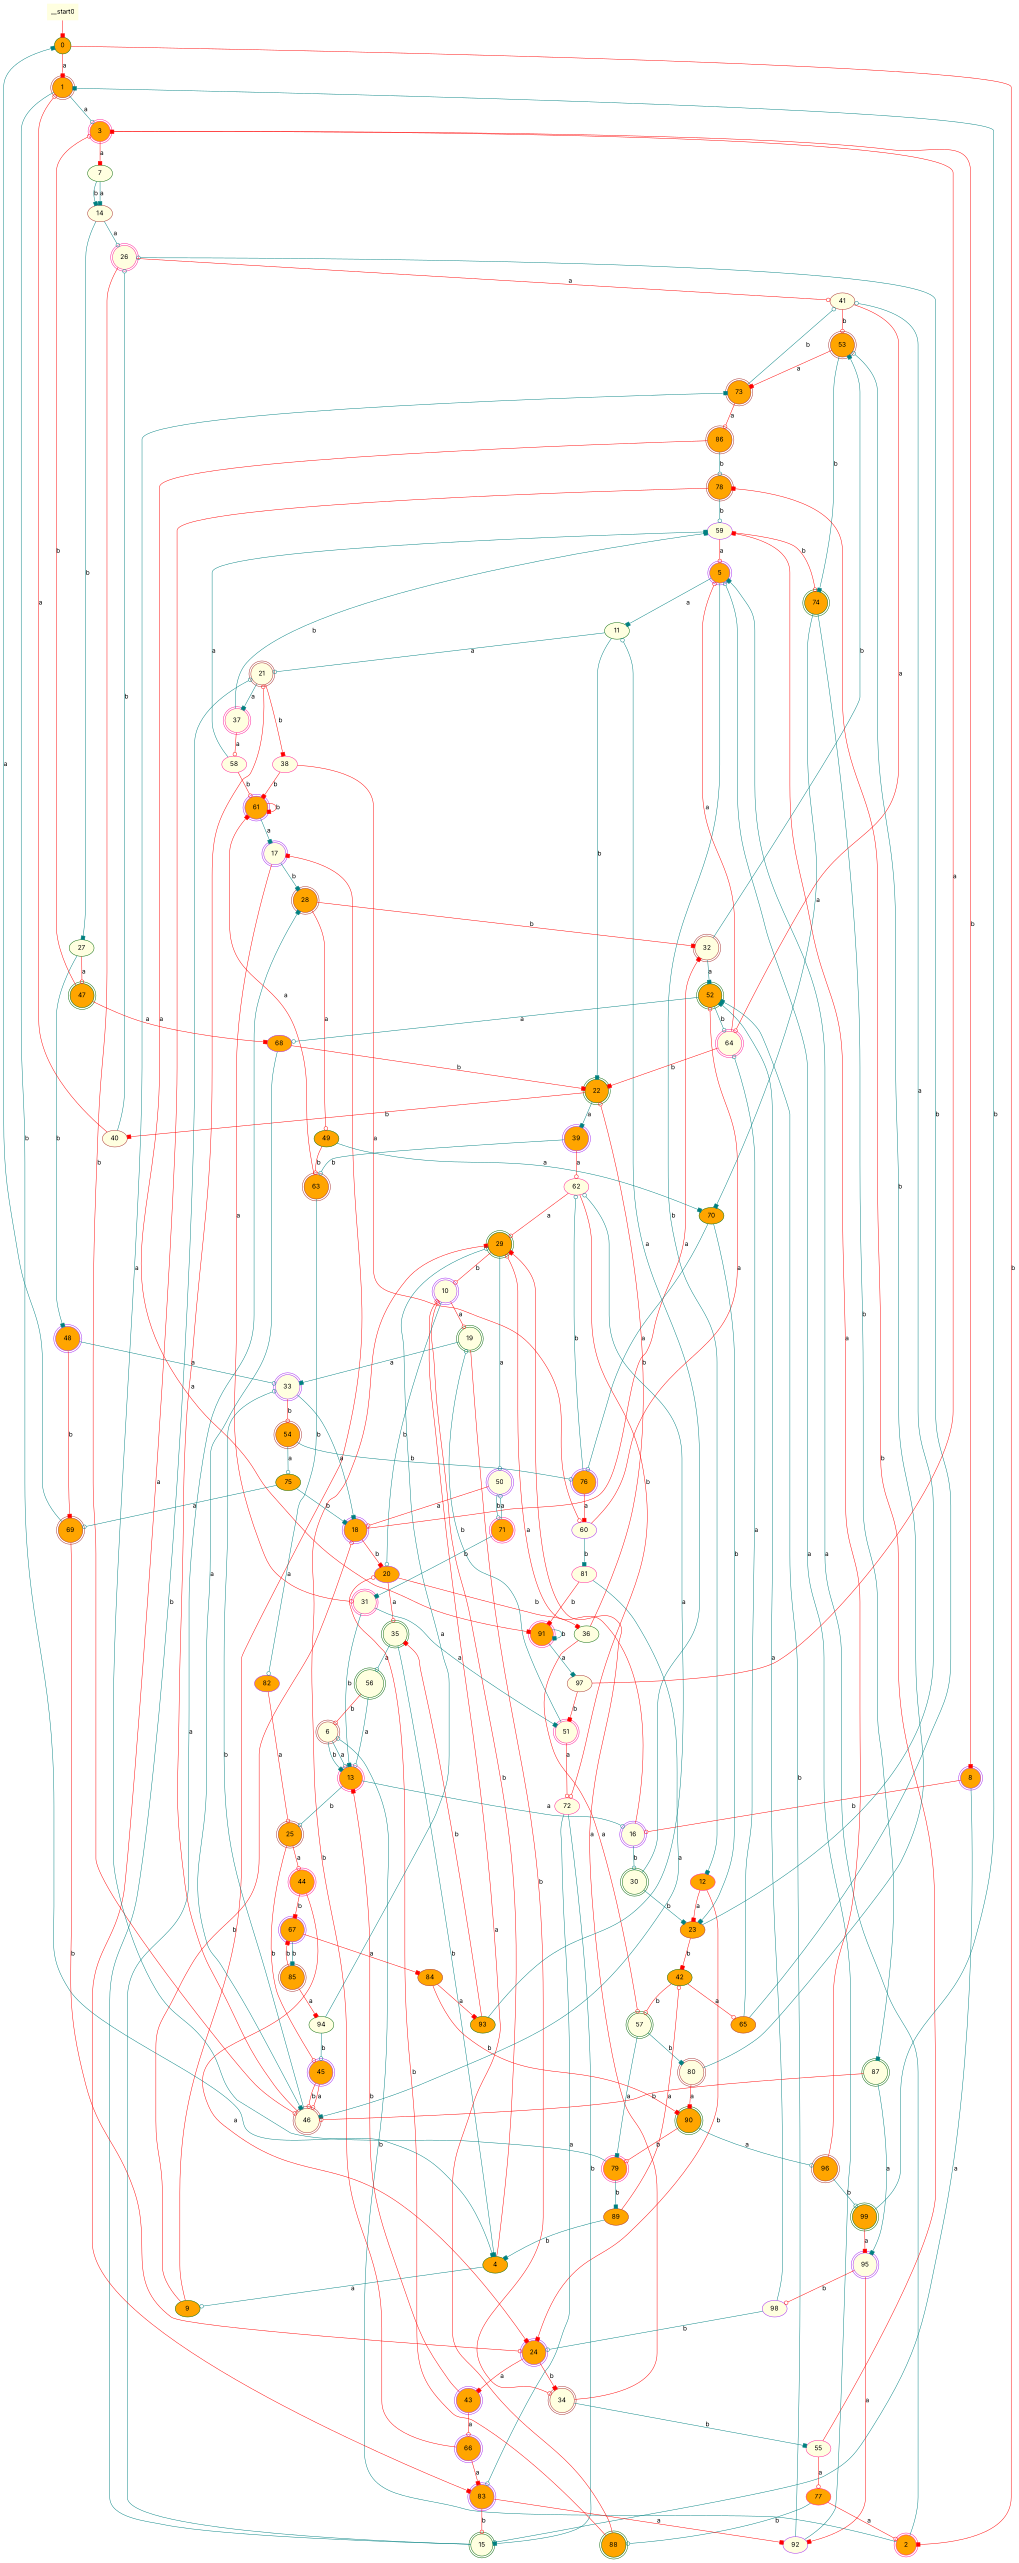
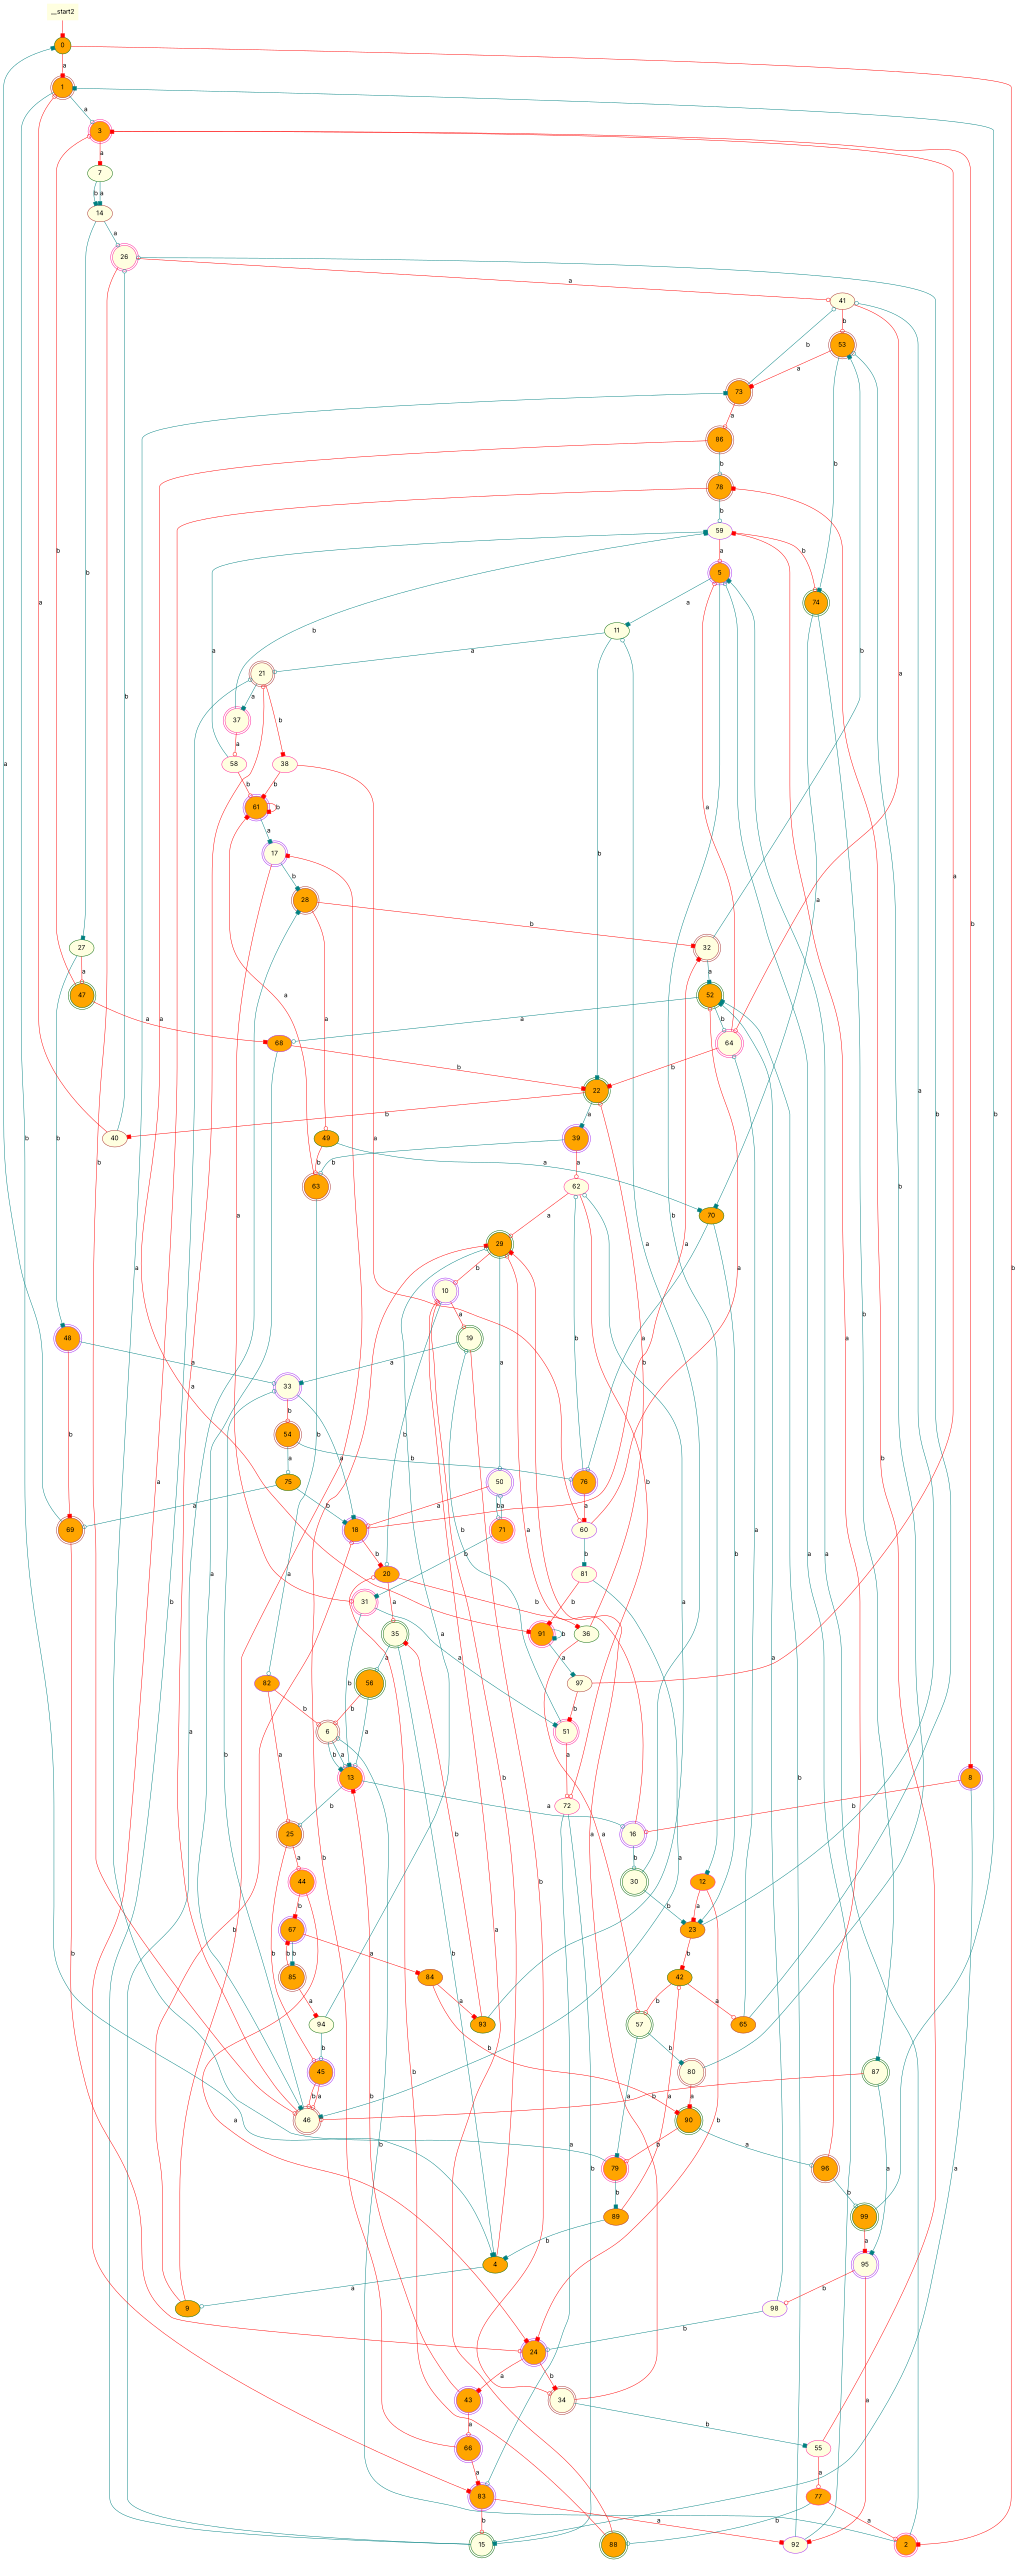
  digraph {
    fontname=Inter
    node [color=darkgreen fillcolor=orange fontname=Inter shape=doublecircle style=filled]
    edge [arrowhead=odot color=red fontname=Inter]
-   __start0 [color=purple fillcolor=lightyellow shape=none]
+   __start0 [color=purple fillcolor=lightyellow shape=none label=__start2]
    0 [shape=circle]
    1 [color=brown]
    2 [color=deeppink]
    3 [color=deeppink]
    4 [shape=""]
    5 [color=purple]
    6 [color=brown fillcolor=lightyellow]
    7 [fillcolor=lightyellow shape=""]
    8 [color=purple]
    9 [shape=""]
    10 [color=purple fillcolor=lightyellow]
    11 [fillcolor=lightyellow shape=""]
    12 [color=deeppink shape=""]
    13 [color=deeppink]
    14 [color=brown fillcolor=lightyellow shape=""]
    15 [fillcolor=lightyellow]
    16 [color=purple fillcolor=lightyellow]
    17 [color=purple fillcolor=lightyellow]
    18 [color=purple]
    19 [fillcolor=lightyellow]
    20 [color=purple shape=""]
    21 [color=brown fillcolor=lightyellow]
    22
    23 [color=brown shape=""]
    24 [color=purple]
    25 [color=brown]
    26 [color=deeppink fillcolor=lightyellow]
    27 [fillcolor=lightyellow shape=""]
    28 [color=brown]
    29
    30 [fillcolor=lightyellow]
    31 [color=deeppink fillcolor=lightyellow]
    32 [color=brown fillcolor=lightyellow]
    33 [color=purple fillcolor=lightyellow]
    34 [color=brown fillcolor=lightyellow]
    35 [fillcolor=lightyellow]
    36 [fillcolor=lightyellow shape=""]
    37 [color=deeppink fillcolor=lightyellow]
    38 [color=deeppink fillcolor=lightyellow shape=""]
    39 [color=purple]
    40 [color=brown fillcolor=lightyellow shape=""]
    41 [color=brown fillcolor=lightyellow shape=""]
    42 [shape=""]
    43 [color=purple]
    44 [color=deeppink]
    45 [color=purple]
    46 [color=brown fillcolor=lightyellow]
    47
    48 [color=purple]
    49 [shape=""]
    50 [color=purple fillcolor=lightyellow]
    51 [color=deeppink fillcolor=lightyellow]
    52
    53 [color=brown]
    54 [color=brown]
    55 [color=deeppink fillcolor=lightyellow shape=""]
-   56 [fillcolor=lightyellow]
+   56
    57 [fillcolor=lightyellow]
    58 [color=deeppink fillcolor=lightyellow shape=""]
    59 [color=purple fillcolor=lightyellow shape=""]
    60 [color=purple fillcolor=lightyellow shape=""]
    61 [color=purple]
    62 [color=deeppink fillcolor=lightyellow shape=""]
    63 [color=brown]
    64 [color=deeppink fillcolor=lightyellow]
    65 [color=brown shape=""]
    66 [color=purple]
    67 [color=purple]
    68 [color=purple shape=""]
    69 [color=brown]
    70 [shape=""]
    71 [color=deeppink]
    72 [color=deeppink fillcolor=lightyellow shape=""]
    73 [color=brown]
    74
    75 [shape=""]
    76 [color=purple]
    77 [color=deeppink shape=""]
    78 [color=brown]
    79 [color=deeppink]
    80 [color=brown fillcolor=lightyellow]
    81 [color=deeppink fillcolor=lightyellow shape=""]
    82 [color=purple shape=""]
    83 [color=purple]
    84 [color=brown shape=""]
    85 [color=brown]
    86 [color=brown]
    87 [fillcolor=lightyellow]
    88
    89 [color=brown shape=""]
    90
    91 [color=deeppink]
    92 [color=purple fillcolor=lightyellow shape=""]
    93 [shape=""]
    94 [fillcolor=lightyellow shape=""]
    95 [color=purple fillcolor=lightyellow]
    96 [color=brown]
    97 [color=brown fillcolor=lightyellow shape=""]
    98 [color=purple fillcolor=lightyellow shape=""]
    99
    __start0 -> 0 [arrowhead=box]
    0 -> 1 [arrowhead=box label=a]
    0 -> 2 [arrowhead=box label=b]
    1 -> 3 [color=teal label=a]
    1 -> 4 [arrowhead=box color=teal label=b]
    2 -> 5 [arrowhead=box color=teal label=a]
    2 -> 6 [color=teal label=b]
    3 -> 7 [arrowhead=box label=a]
    3 -> 8 [arrowhead=box label=b]
    4 -> 9 [color=teal label=a]
    4 -> 10 [label=b]
    5 -> 11 [arrowhead=box color=teal label=a]
    5 -> 12 [arrowhead=box color=teal label=b]
    6 -> 13 [color=teal label=a]
    6 -> 13 [arrowhead=box color=teal label=b]
    7 -> 14 [arrowhead=box color=teal label=a]
    7 -> 14 [arrowhead=box color=teal label=b]
    8 -> 15 [color=teal label=a]
    8 -> 16 [label=b]
    9 -> 17 [arrowhead=box label=a]
    9 -> 18 [label=b]
    10 -> 19 [label=a]
    10 -> 20 [color=teal label=b]
    11 -> 21 [color=teal label=a]
    11 -> 22 [arrowhead=box color=teal label=b]
    12 -> 23 [arrowhead=box label=a]
    12 -> 24 [arrowhead=box label=b]
    13 -> 16 [color=teal label=a]
    13 -> 25 [color=teal label=b]
    14 -> 26 [color=teal label=a]
    14 -> 27 [arrowhead=box color=teal label=b]
    15 -> 21 [color=teal label=b]
    15 -> 28 [arrowhead=box color=teal label=a]
    16 -> 29 [label=a]
    16 -> 30 [color=teal label=b]
    17 -> 28 [arrowhead=box color=teal label=b]
    17 -> 31 [label=a]
    18 -> 20 [arrowhead=box label=b]
    18 -> 32 [arrowhead=box label=a]
    19 -> 33 [arrowhead=box color=teal label=a]
    19 -> 34 [label=b]
    20 -> 35 [label=a]
    20 -> 36 [arrowhead=box label=b]
    21 -> 37 [arrowhead=box color=teal label=a]
    21 -> 38 [arrowhead=box label=b]
    22 -> 39 [arrowhead=box color=teal label=a]
    22 -> 40 [arrowhead=box label=b]
    23 -> 41 [color=teal label=a]
    23 -> 42 [arrowhead=box label=b]
    24 -> 34 [arrowhead=box label=b]
    24 -> 43 [arrowhead=box label=a]
    25 -> 44 [label=a]
    25 -> 45 [label=b]
    26 -> 41 [label=a]
    26 -> 46 [label=b]
    27 -> 47 [label=a]
    27 -> 48 [arrowhead=box color=teal label=b]
    28 -> 32 [arrowhead=box label=b]
    28 -> 49 [label=a]
    29 -> 10 [label=b]
    29 -> 50 [color=teal label=a]
    30 -> 11 [color=teal label=a]
    30 -> 23 [arrowhead=box color=teal label=b]
    31 -> 13 [arrowhead=box color=teal label=b]
    31 -> 51 [arrowhead=box color=teal label=a]
    32 -> 52 [arrowhead=box color=teal label=a]
    32 -> 53 [arrowhead=box color=teal label=b]
    33 -> 18 [arrowhead=box color=teal label=a]
    33 -> 54 [label=b]
    34 -> 29 [arrowhead=box label=a]
    34 -> 55 [arrowhead=box color=teal label=b]
    35 -> 4 [arrowhead=box color=teal label=b]
    35 -> 56 [color=teal label=a]
    36 -> 22 [label=b]
    36 -> 57 [label=a]
    37 -> 58 [label=a]
    37 -> 59 [arrowhead=box color=teal label=b]
    38 -> 60 [label=a]
    38 -> 61 [arrowhead=box label=b]
    39 -> 62 [label=a]
    39 -> 63 [color=teal label=b]
    40 -> 1 [label=a]
    40 -> 26 [color=teal label=b]
    41 -> 53 [label=b]
    41 -> 64 [label=a]
    42 -> 57 [label=b]
    42 -> 65 [label=a]
    43 -> 13 [arrowhead=box label=b]
    43 -> 66 [label=a]
    44 -> 24 [arrowhead=box label=a]
    44 -> 67 [arrowhead=box label=b]
    45 -> 46 [label=a]
    45 -> 46 [label=b]
    46 -> 21 [label=a]
    46 -> 33 [color=teal label=b]
    47 -> 3 [label=b]
    47 -> 68 [arrowhead=box label=a]
    48 -> 33 [color=teal label=a]
    48 -> 69 [arrowhead=box label=b]
    49 -> 63 [label=b]
    49 -> 70 [arrowhead=box color=teal label=a]
    50 -> 18 [label=a]
    50 -> 71 [color=teal label=b]
    51 -> 19 [color=teal label=b]
    51 -> 72 [label=a]
    52 -> 64 [color=teal label=b]
    52 -> 68 [color=teal label=a]
    53 -> 73 [arrowhead=box label=a]
    53 -> 74 [arrowhead=box color=teal label=b]
    54 -> 75 [color=teal label=a]
    54 -> 76 [color=teal label=b]
    55 -> 77 [label=a]
    55 -> 78 [arrowhead=box label=b]
    56 -> 6 [label=b]
    56 -> 13 [color=teal label=a]
    57 -> 79 [arrowhead=box color=teal label=a]
    57 -> 80 [arrowhead=box color=teal label=b]
    58 -> 59 [arrowhead=box color=teal label=a]
    58 -> 61 [label=b]
    59 -> 5 [label=a]
    59 -> 74 [label=b]
    60 -> 52 [label=a]
    60 -> 81 [arrowhead=box color=teal label=b]
    61 -> 17 [arrowhead=box color=teal label=a]
    61 -> 61 [arrowhead=box label=b]
    62 -> 29 [label=a]
    62 -> 72 [label=b]
    63 -> 61 [arrowhead=box label=a]
    63 -> 82 [color=teal label=b]
    64 -> 5 [label=a]
    64 -> 22 [arrowhead=box label=b]
    65 -> 26 [color=teal label=b]
    65 -> 64 [color=teal label=a]
    66 -> 29 [arrowhead=box label=b]
    66 -> 83 [arrowhead=box label=a]
    67 -> 84 [arrowhead=box label=a]
    67 -> 85 [arrowhead=box color=teal label=b]
    68 -> 22 [arrowhead=box label=b]
    68 -> 46 [arrowhead=box color=teal label=a]
    69 -> 0 [arrowhead=box color=teal label=a]
    69 -> 24 [label=b]
    70 -> 23 [arrowhead=box color=teal label=b]
    70 -> 76 [color=teal label=a]
    71 -> 31 [arrowhead=box color=teal label=b]
    71 -> 50 [color=teal label=a]
    72 -> 15 [arrowhead=box color=teal label=b]
    72 -> 83 [color=teal label=a]
    73 -> 41 [color=teal label=b]
    73 -> 86 [label=a]
    74 -> 70 [arrowhead=box color=teal label=a]
    74 -> 87 [arrowhead=box color=teal label=b]
    75 -> 18 [arrowhead=box color=teal label=b]
    75 -> 69 [color=teal label=a]
    76 -> 60 [arrowhead=box label=a]
    76 -> 62 [color=teal label=b]
    77 -> 2 [label=a]
    77 -> 88 [color=teal label=b]
    78 -> 59 [color=teal label=b]
    78 -> 83 [arrowhead=box label=a]
    79 -> 73 [arrowhead=box color=teal label=a]
    79 -> 89 [arrowhead=box color=teal label=b]
    80 -> 53 [color=teal label=b]
    80 -> 90 [arrowhead=box label=a]
    81 -> 46 [arrowhead=box color=teal label=a]
    81 -> 91 [arrowhead=box label=b]
+   82 -> 6 [label=b]
    82 -> 25 [label=a]
    83 -> 15 [label=b]
    83 -> 92 [arrowhead=box label=a]
    84 -> 90 [arrowhead=box label=b]
    84 -> 93 [arrowhead=box label=a]
    85 -> 67 [arrowhead=box label=b]
    85 -> 94 [arrowhead=box label=a]
    86 -> 78 [color=teal label=b]
    86 -> 91 [arrowhead=box label=a]
    87 -> 46 [label=b]
    87 -> 95 [arrowhead=box color=teal label=a]
    88 -> 10 [label=a]
    88 -> 20 [label=b]
    89 -> 4 [arrowhead=box color=teal label=b]
    89 -> 42 [label=a]
    90 -> 79 [label=b]
    90 -> 96 [color=teal label=a]
    91 -> 91 [arrowhead=box color=teal label=b]
    91 -> 97 [arrowhead=box color=teal label=a]
    92 -> 5 [color=teal label=a]
    92 -> 52 [arrowhead=box color=teal label=b]
    93 -> 35 [arrowhead=box label=b]
    93 -> 62 [color=teal label=a]
    94 -> 29 [color=teal label=a]
    94 -> 45 [color=teal label=b]
    95 -> 92 [arrowhead=box label=a]
    95 -> 98 [label=b]
    96 -> 59 [arrowhead=box label=a]
    96 -> 99 [color=teal label=b]
    97 -> 3 [arrowhead=box label=a]
    97 -> 51 [arrowhead=box label=b]
    98 -> 24 [color=teal label=b]
    98 -> 52 [arrowhead=box color=teal label=a]
    99 -> 1 [arrowhead=box color=teal label=b]
    99 -> 95 [arrowhead=box label=a]
  }
